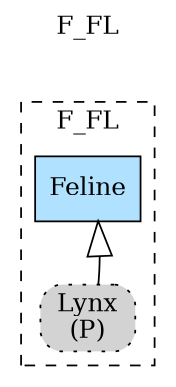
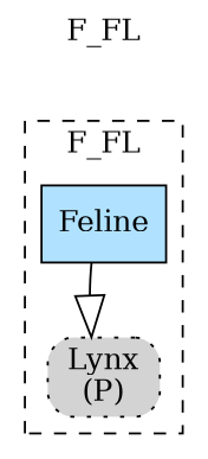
  digraph {
    label=F_FL
    labelfontsize=12
    labelloc=tl
    n1 [fillcolor=lightskyblue1 label=Feline shape=record style=filled]
    n2 [fillcolor=lightgray label=<Lynx<br/>(P)> shape=box style="rounded,filled,dotted"]
    subgraph cluster_1 {
      style=dashed
      n1
      n2
    }
-   n2 -> n1 [arrowhead=onormal arrowsize=2.0]
+   n1 -> n2 [arrowhead=onormal arrowsize=2.0]
  }
